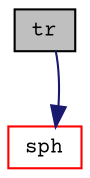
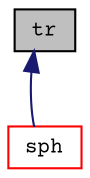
  digraph {
    rankdir=TB
    fontname="Courier Prime"
    node [fontname="Courier Prime" fontsize=10 shape=record]
    n1 [color=black fillcolor=grey75 fontcolor=black height=0.2 label=tr style=filled width=0.4]
    n2 [color=red height=0.2 label=sph width=0.4]
-   n2 -> n1 [color=midnightblue dir=back fontname="Courier Prime" fontsize=10 labelfontname=FreeSans labelfontsize=10 style=solid]
+   n1 -> n2 [color=midnightblue dir=back fontname="Courier Prime" fontsize=10 labelfontname=FreeSans labelfontsize=10 style=solid]
  }
